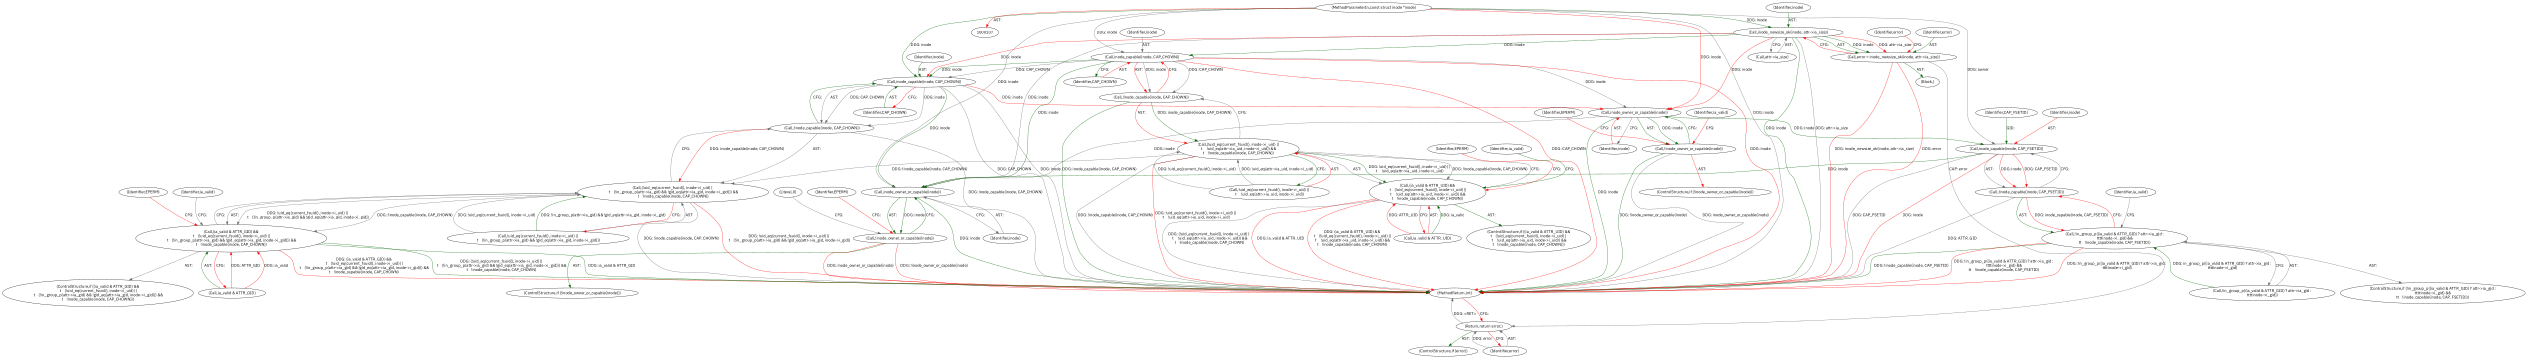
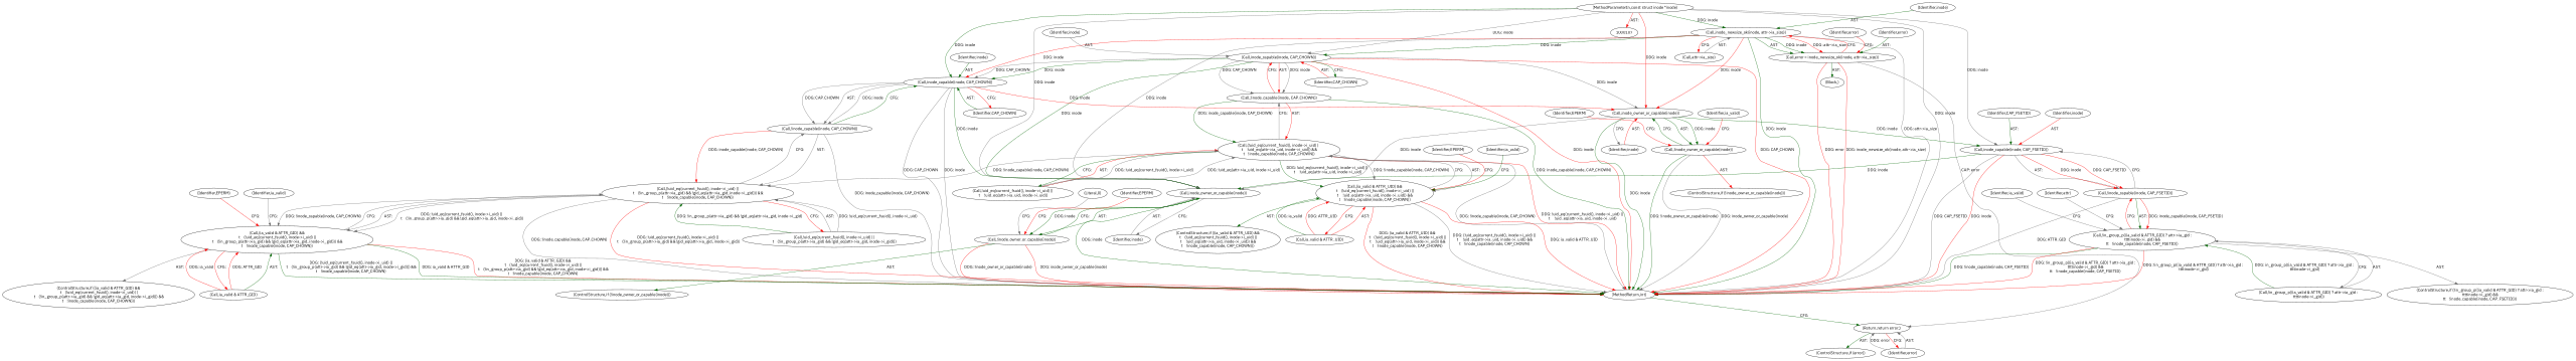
  digraph {
    fontname="IBM Plex Sans"
    node [fontname="IBM Plex Sans"]
    edge [color=gray40 fontname="IBM Plex Sans"]
    n1 [label="(Call,inode_newsize_ok(inode, attr->ia_size))"]
    n2 [label="(Call,error = inode_newsize_ok(inode, attr->ia_size))"]
    n3 [label="(Call,inode_capable(inode, CAP_CHOWN))"]
    n4 [label="(Call,inode_capable(inode, CAP_CHOWN))"]
    n5 [label="(Call,inode_owner_or_capable(inode))"]
    n6 [label="(Call,inode_owner_or_capable(inode))"]
    n7 [label="(Call,attr->ia_size)"]
    n8 [label="(MethodReturn,int)"]
    n9 [label="(Return,return error;)"]
    n10 [label="(Block,)"]
    n11 [label="(Call,!inode_capable(inode, CAP_CHOWN))"]
    n12 [label="(Identifier,CAP_CHOWN)"]
    n13 [label="(Call,!inode_capable(inode, CAP_CHOWN))"]
    n14 [label="(Identifier,CAP_CHOWN)"]
    n15 [label="(Call,inode_capable(inode, CAP_FSETID))"]
    n16 [label="(Call,!inode_owner_or_capable(inode))"]
    n17 [label="(Identifier,inode)"]
    n18 [label="(Call,!inode_owner_or_capable(inode))"]
    n19 [label="(Identifier,inode)"]
    n20 [label="(MethodParameterIn,const struct inode *inode)"]
    1000107
    n22 [label="(Call,!inode_capable(inode, CAP_FSETID))"]
    n23 [label="(ControlStructure,if (error))"]
    n24 [label="(Identifier,error)"]
    n25 [label="(Call,(!uid_eq(current_fsuid(), inode->i_uid) ||\n \t     !uid_eq(attr->ia_uid, inode->i_uid)) &&\n\t    !inode_capable(inode, CAP_CHOWN))"]
    n26 [label="(Call,(ia_valid & ATTR_UID) &&\n \t    (!uid_eq(current_fsuid(), inode->i_uid) ||\n \t     !uid_eq(attr->ia_uid, inode->i_uid)) &&\n\t    !inode_capable(inode, CAP_CHOWN))"]
    n27 [label="(Call,(!uid_eq(current_fsuid(), inode->i_uid) ||\n \t    (!in_group_p(attr->ia_gid) && !gid_eq(attr->ia_gid, inode->i_gid))) &&\n\t    !inode_capable(inode, CAP_CHOWN))"]
    n28 [label="(Call,!uid_eq(current_fsuid(), inode->i_uid) ||\n \t     !uid_eq(attr->ia_uid, inode->i_uid))"]
    n29 [label="(Call,ia_valid & ATTR_UID)"]
    n30 [label="(ControlStructure,if ((ia_valid & ATTR_UID) &&\n \t    (!uid_eq(current_fsuid(), inode->i_uid) ||\n \t     !uid_eq(attr->ia_uid, inode->i_uid)) &&\n\t    !inode_capable(inode, CAP_CHOWN)))"]
    n31 [label="(Call,(ia_valid & ATTR_GID) &&\n \t    (!uid_eq(current_fsuid(), inode->i_uid) ||\n \t    (!in_group_p(attr->ia_gid) && !gid_eq(attr->ia_gid, inode->i_gid))) &&\n\t    !inode_capable(inode, CAP_CHOWN))"]
    n32 [label="(Call,!uid_eq(current_fsuid(), inode->i_uid) ||\n \t    (!in_group_p(attr->ia_gid) && !gid_eq(attr->ia_gid, inode->i_gid)))"]
    n33 [label="(Call,ia_valid & ATTR_GID)"]
    n34 [label="(ControlStructure,if ((ia_valid & ATTR_GID) &&\n \t    (!uid_eq(current_fsuid(), inode->i_uid) ||\n \t    (!in_group_p(attr->ia_gid) && !gid_eq(attr->ia_gid, inode->i_gid))) &&\n\t    !inode_capable(inode, CAP_CHOWN)))"]
    n35 [label="(ControlStructure,if (!inode_owner_or_capable(inode)))"]
    n36 [label="(Call,!in_group_p((ia_valid & ATTR_GID) ? attr->ia_gid :\n \t\t\t\tinode->i_gid) &&\n\t\t    !inode_capable(inode, CAP_FSETID))"]
    n37 [label="(Identifier,CAP_FSETID)"]
    n38 [label="(ControlStructure,if (!in_group_p((ia_valid & ATTR_GID) ? attr->ia_gid :\n \t\t\t\tinode->i_gid) &&\n\t\t    !inode_capable(inode, CAP_FSETID)))"]
    n39 [label="(Call,!in_group_p((ia_valid & ATTR_GID) ? attr->ia_gid :\n \t\t\t\tinode->i_gid))"]
    n40 [label="(ControlStructure,if (!inode_owner_or_capable(inode)))"]
    n41 [label="(Identifier,inode)"]
    n42 [label="(Identifier,inode)"]
    n43 [label="(Identifier,EPERM)"]
    n44 [label="(Identifier,EPERM)"]
    n45 [label="(Identifier,ia_valid)"]
    n46 [label="(Literal,0)"]
    n47 [label="(Identifier,EPERM)"]
    n48 [label="(Identifier,error)"]
    n49 [label="(Identifier,inode)"]
    n50 [label="(Identifier,ia_valid)"]
    n51 [label="(Identifier,ia_valid)"]
    n52 [label="(Identifier,inode)"]
    n53 [label="(Identifier,EPERM)"]
    n54 [label="(Identifier,ia_valid)"]
+   n55 [label="(Identifier,attr)"]
    n56 [label="(Identifier,error)"]
    n1 -> n2 [color=darkgreen label="AST: "]
    n1 -> n2 [color=darkgreen label="DDG: inode"]
    n1 -> n2 [color=red label="DDG: attr->ia_size"]
    n1 -> n3 [color=darkgreen label="DDG: inode"]
    n1 -> n4 [color=red label="DDG: inode"]
    n1 -> n5 [color=red label="DDG: inode"]
    n1 -> n6 [label="DDG: inode"]
-   n1 -> n7 [label="CFG: "]
+   n1 -> n7 [color=red label="CFG: "]
    n1 -> n8 [color=darkgreen label="DDG: inode"]
    n1 -> n8 [label="DDG: attr->ia_size"]
    n2 -> n1 [color=red label="CFG: "]
    n2 -> n8 [color=red label="DDG: inode_newsize_ok(inode, attr->ia_size)"]
    n2 -> n8 [color=red label="DDG: error"]
    n2 -> n9 [label="CAP: error"]
    n2 -> n10 [color=darkgreen label="AST: "]
    n3 -> n4 [color=darkgreen label="DDG: inode"]
    n3 -> n4 [label="DDG: CAP_CHOWN"]
    n3 -> n5 [label="DDG: inode"]
    n3 -> n6 [color=darkgreen label="DDG: inode"]
    n3 -> n8 [color=red label="DDG: CAP_CHOWN"]
    n3 -> n8 [color=red label="DDG: inode"]
    n3 -> n11 [color=red label="AST: "]
    n3 -> n11 [label="DDG: inode"]
    n3 -> n11 [label="DDG: CAP_CHOWN"]
    n3 -> n12 [color=darkgreen label="CFG: "]
    n4 -> n5 [color=red label="DDG: inode"]
    n4 -> n6 [color=darkgreen label="DDG: inode"]
    n4 -> n8 [label="DDG: inode"]
    n4 -> n8 [label="DDG: CAP_CHOWN"]
    n4 -> n13 [label="AST: "]
    n4 -> n13 [label="DDG: inode"]
    n4 -> n13 [label="DDG: CAP_CHOWN"]
    n4 -> n14 [color=red label="CFG: "]
    n5 -> n6 [label="DDG: inode"]
    n5 -> n8 [color=darkgreen label="DDG: inode"]
    n5 -> n15 [color=darkgreen label="DDG: inode"]
    n5 -> n16 [color=darkgreen label="AST: "]
    n5 -> n16 [color=darkgreen label="DDG: inode"]
    n5 -> n17 [label="CFG: "]
    n6 -> n8 [color=darkgreen label="DDG: inode"]
    n6 -> n18 [color=darkgreen label="AST: "]
    n6 -> n18 [color=darkgreen label="DDG: inode"]
    n6 -> n19 [label="CFG: "]
    n7 -> n1 [label="AST: "]
-   n8 -> n9 [color=red label="CFG: "]
-   n9 -> n8 [label="DDG: <RET>"]
+   n8 -> n9 [color=darkgreen label="CFG: "]
    n9 -> n23 [color=darkgreen label="AST: "]
    n9 -> n24 [color=red label="CFG: "]
    n11 -> n3 [color=red label="CFG: "]
    n11 -> n8 [color=darkgreen label="DDG: inode_capable(inode, CAP_CHOWN)"]
    n11 -> n25 [color=red label="AST: "]
    n11 -> n25 [color=darkgreen label="DDG: inode_capable(inode, CAP_CHOWN)"]
    n12 -> n3 [color=red label="AST: "]
    n13 -> n4 [color=darkgreen label="CFG: "]
    n13 -> n8 [label="DDG: inode_capable(inode, CAP_CHOWN)"]
    n13 -> n27 [label="AST: "]
    n13 -> n27 [color=red label="DDG: inode_capable(inode, CAP_CHOWN)"]
    n14 -> n4 [color=darkgreen label="AST: "]
    n15 -> n6 [color=darkgreen label="DDG: inode"]
    n15 -> n8 [label="DDG: CAP_FSETID"]
    n15 -> n8 [color=red label="DDG: inode"]
    n15 -> n22 [label="AST: "]
    n15 -> n22 [color=red label="DDG: inode"]
    n15 -> n22 [color=red label="DDG: CAP_FSETID"]
    n16 -> n5 [color=darkgreen label="CFG: "]
    n16 -> n8 [label="DDG: inode_owner_or_capable(inode)"]
    n16 -> n8 [color=darkgreen label="DDG: !inode_owner_or_capable(inode)"]
    n16 -> n35 [color=red label="AST: "]
    n17 -> n5 [color=red label="AST: "]
    n18 -> n6 [color=darkgreen label="CFG: "]
    n18 -> n8 [color=red label="DDG: inode_owner_or_capable(inode)"]
    n18 -> n8 [color=red label="DDG: !inode_owner_or_capable(inode)"]
    n18 -> n40 [color=darkgreen label="AST: "]
    n19 -> n6 [label="AST: "]
    n20 -> n1 [color=darkgreen label="DDG: inode"]
    n20 -> n3 [label="DDG: inode"]
    n20 -> n4 [color=darkgreen label="DDG: inode"]
    n20 -> n5 [color=red label="DDG: inode"]
    n20 -> n6 [label="DDG: inode"]
    n20 -> n8 [label="DDG: inode"]
-   n20 -> n15 [label="DDG: owner"]
+   n20 -> n15 [label="DDG: inode"]
    n20 -> 1000107 [color=red label="AST: "]
    n22 -> n8 [label="DDG: ATTR_GID"]
    n22 -> n15 [label="CFG: "]
    n22 -> n36 [color=darkgreen label="AST: "]
    n22 -> n36 [color=red label="DDG: inode_capable(inode, CAP_FSETID)"]
    n24 -> n9 [label="AST: "]
    n24 -> n9 [label="DDG: error"]
    n25 -> n8 [color=red label="DDG: !uid_eq(current_fsuid(), inode->i_uid) ||\n \t     !uid_eq(attr->ia_uid, inode->i_uid)"]
    n25 -> n8 [label="DDG: !inode_capable(inode, CAP_CHOWN)"]
    n25 -> n11 [label="CFG: "]
    n25 -> n26 [label="AST: "]
    n25 -> n26 [color=darkgreen label="DDG: !uid_eq(current_fsuid(), inode->i_uid) ||\n \t     !uid_eq(attr->ia_uid, inode->i_uid)"]
    n25 -> n26 [label="DDG: !inode_capable(inode, CAP_CHOWN)"]
    n25 -> n27 [label="DDG: !inode_capable(inode, CAP_CHOWN)"]
    n25 -> n28 [color=darkgreen label="CFG: "]
    n26 -> n8 [color=red label="DDG: ia_valid & ATTR_UID"]
    n26 -> n8 [color=red label="DDG: (ia_valid & ATTR_UID) &&\n \t    (!uid_eq(current_fsuid(), inode->i_uid) ||\n \t     !uid_eq(attr->ia_uid, inode->i_uid)) &&\n\t    !inode_capable(inode, CAP_CHOWN)"]
    n26 -> n8 [label="DDG: (!uid_eq(current_fsuid(), inode->i_uid) ||\n \t     !uid_eq(attr->ia_uid, inode->i_uid)) &&\n\t    !inode_capable(inode, CAP_CHOWN)"]
    n26 -> n25 [label="CFG: "]
    n26 -> n29 [color=red label="CFG: "]
    n26 -> n30 [color=darkgreen label="AST: "]
    n27 -> n8 [label="DDG: !inode_capable(inode, CAP_CHOWN)"]
    n27 -> n8 [color=red label="DDG: !uid_eq(current_fsuid(), inode->i_uid) ||\n \t    (!in_group_p(attr->ia_gid) && !gid_eq(attr->ia_gid, inode->i_gid))"]
    n27 -> n13 [label="CFG: "]
    n27 -> n31 [label="AST: "]
    n27 -> n31 [label="DDG: !uid_eq(current_fsuid(), inode->i_uid) ||\n \t    (!in_group_p(attr->ia_gid) && !gid_eq(attr->ia_gid, inode->i_gid))"]
    n27 -> n31 [label="DDG: !inode_capable(inode, CAP_CHOWN)"]
    n27 -> n32 [color=red label="CFG: "]
    n28 -> n25 [color=red label="AST: "]
    n28 -> n25 [label="DDG: !uid_eq(current_fsuid(), inode->i_uid)"]
    n28 -> n25 [label="DDG: !uid_eq(attr->ia_uid, inode->i_uid)"]
    n29 -> n26 [color=red label="AST: "]
    n29 -> n26 [color=darkgreen label="DDG: ia_valid"]
    n29 -> n26 [color=red label="DDG: ATTR_UID"]
    n31 -> n8 [color=red label="DDG: (ia_valid & ATTR_GID) &&\n \t    (!uid_eq(current_fsuid(), inode->i_uid) ||\n \t    (!in_group_p(attr->ia_gid) && !gid_eq(attr->ia_gid, inode->i_gid))) &&\n\t    !inode_capable(inode, CAP_CHOWN)"]
    n31 -> n8 [color=darkgreen label="DDG: (!uid_eq(current_fsuid(), inode->i_uid) ||\n \t    (!in_group_p(attr->ia_gid) && !gid_eq(attr->ia_gid, inode->i_gid))) &&\n\t    !inode_capable(inode, CAP_CHOWN)"]
    n31 -> n8 [color=darkgreen label="DDG: ia_valid & ATTR_GID"]
    n31 -> n27 [label="CFG: "]
    n31 -> n33 [color=red label="CFG: "]
    n31 -> n34 [label="AST: "]
    n32 -> n27 [label="AST: "]
    n32 -> n27 [label="DDG: !uid_eq(current_fsuid(), inode->i_uid)"]
    n32 -> n27 [color=darkgreen label="DDG: !in_group_p(attr->ia_gid) && !gid_eq(attr->ia_gid, inode->i_gid)"]
    n33 -> n31 [color=darkgreen label="AST: "]
    n33 -> n31 [color=red label="DDG: ia_valid"]
    n33 -> n31 [color=red label="DDG: ATTR_GID"]
    n36 -> n8 [color=red label="DDG: !in_group_p((ia_valid & ATTR_GID) ? attr->ia_gid :\n \t\t\t\tinode->i_gid)"]
    n36 -> n8 [color=darkgreen label="DDG: !inode_capable(inode, CAP_FSETID)"]
    n36 -> n8 [color=red label="DDG: !in_group_p((ia_valid & ATTR_GID) ? attr->ia_gid :\n \t\t\t\tinode->i_gid) &&\n\t\t    !inode_capable(inode, CAP_FSETID)"]
    n36 -> n22 [color=red label="CFG: "]
    n36 -> n38 [label="AST: "]
    n36 -> n39 [label="CFG: "]
-   n37 -> n15 [color=darkgreen label="GID: "]
+   n37 -> n15 [color=darkgreen label="AST: "]
    n39 -> n36 [label="AST: "]
    n39 -> n36 [color=darkgreen label="DDG: in_group_p((ia_valid & ATTR_GID) ? attr->ia_gid :\n \t\t\t\tinode->i_gid)"]
    n41 -> n4 [color=darkgreen label="AST: "]
    n42 -> n3 [label="AST: "]
    n43 -> n31 [color=red label="CFG: "]
    n44 -> n16 [color=red label="CFG: "]
    n45 -> n31 [label="CFG: "]
    n46 -> n18 [label="CFG: "]
    n47 -> n26 [color=red label="CFG: "]
    n48 -> n2 [color=red label="CFG: "]
    n49 -> n15 [color=red label="AST: "]
    n50 -> n36 [label="CFG: "]
    n51 -> n16 [color=red label="CFG: "]
    n52 -> n1 [color=darkgreen label="AST: "]
    n53 -> n18 [color=red label="CFG: "]
    n54 -> n26 [color=darkgreen label="CFG: "]
+   n55 -> n36 [label="CFG: "]
    n56 -> n2 [color=darkgreen label="AST: "]
  }
